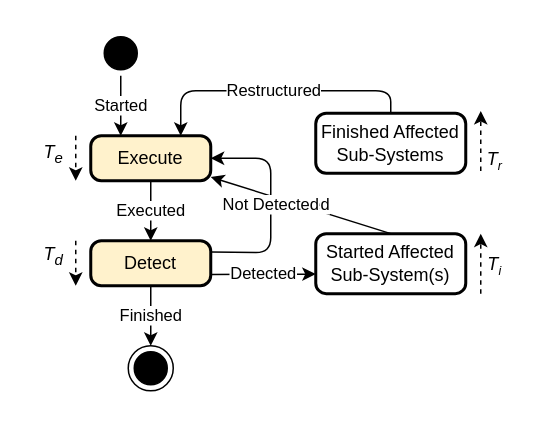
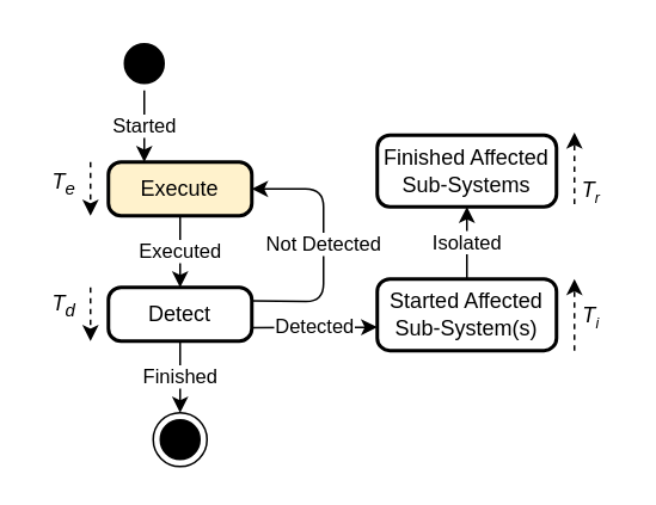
  <mxCell id="0" />
  <mxCell id="1" parent="0" />
- <mxCell id="2" value="Detect" style="rounded=1;whiteSpace=wrap;html=1;absoluteArcSize=1;arcSize=14;strokeWidth=2;fillColor=#fff2cc;" parent="1" vertex="1"><mxGeometry x="60" y="160" width="80" height="30" as="geometry" /></mxCell>
+ <mxCell id="2" value="Detect" style="rounded=1;whiteSpace=wrap;html=1;absoluteArcSize=1;arcSize=14;strokeWidth=2;" parent="1" vertex="1"><mxGeometry x="60" y="160" width="80" height="30" as="geometry" /></mxCell>
  <mxCell id="3" value="Started Affected&lt;br&gt;Sub-System(s)" style="rounded=1;whiteSpace=wrap;html=1;absoluteArcSize=1;arcSize=14;strokeWidth=2;" parent="1" vertex="1"><mxGeometry x="210" y="155.25" width="100" height="40" as="geometry" /></mxCell>
  <mxCell id="4" value="&lt;i&gt;T&lt;sub&gt;d&lt;/sub&gt;&lt;/i&gt;" style="text;html=1;align=center;verticalAlign=middle;resizable=0;points=[];autosize=1;" parent="1" vertex="1"><mxGeometry x="20" y="160" width="30" height="20" as="geometry" /></mxCell>
  <mxCell id="5" value="" style="endArrow=classic;html=1;dashed=1;" parent="1" edge="1"><mxGeometry width="50" height="50" relative="1" as="geometry"><mxPoint x="50" y="160" as="sourcePoint" /><mxPoint x="50" y="190" as="targetPoint" /></mxGeometry></mxCell>
  <mxCell id="6" value="Executed" style="endArrow=classic;html=1;exitX=0.5;exitY=1;exitDx=0;exitDy=0;entryX=0.5;entryY=0;entryDx=0;entryDy=0;" parent="1" source="7" target="2" edge="1"><mxGeometry width="50" height="50" relative="1" as="geometry"><mxPoint x="100" y="120" as="sourcePoint" /><mxPoint x="140" y="140" as="targetPoint" /></mxGeometry></mxCell>
  <mxCell id="7" value="Execute" style="rounded=1;whiteSpace=wrap;html=1;absoluteArcSize=1;arcSize=14;strokeWidth=2;fillColor=#fff2cc;" parent="1" vertex="1"><mxGeometry x="60" y="90" width="80" height="30" as="geometry" /></mxCell>
- <mxCell id="8" value="Restructured" style="endArrow=classic;html=1;entryX=0.75;entryY=0;entryDx=0;entryDy=0;exitX=0.5;exitY=0;exitDx=0;exitDy=0;" parent="1" source="11" target="7" edge="1"><mxGeometry width="50" height="50" relative="1" as="geometry"><mxPoint x="210" y="90" as="sourcePoint" /><mxPoint x="330" y="120" as="targetPoint" /><Array as="points"><mxPoint x="260" y="60" /><mxPoint x="120" y="60" /></Array></mxGeometry></mxCell>
  <mxCell id="9" value="" style="endArrow=classic;html=1;dashed=1;" parent="1" edge="1"><mxGeometry width="50" height="50" relative="1" as="geometry"><mxPoint x="50" y="90" as="sourcePoint" /><mxPoint x="50" y="120" as="targetPoint" /></mxGeometry></mxCell>
  <mxCell id="10" value="&lt;i&gt;T&lt;sub&gt;e&lt;/sub&gt;&lt;/i&gt;" style="text;html=1;align=center;verticalAlign=middle;resizable=0;points=[];autosize=1;" parent="1" vertex="1"><mxGeometry x="20" y="92" width="30" height="20" as="geometry" /></mxCell>
  <mxCell id="11" value="Finished Affected&lt;br&gt;Sub-Systems" style="rounded=1;whiteSpace=wrap;html=1;absoluteArcSize=1;arcSize=14;strokeWidth=2;" parent="1" vertex="1"><mxGeometry x="210" y="75" width="100" height="40" as="geometry" /></mxCell>
- <mxCell id="12" value="Isolated" style="endArrow=classic;html=1;exitX=0.5;exitY=0;exitDx=0;exitDy=0;" parent="1" source="3" target="7" edge="1"><mxGeometry width="50" height="50" relative="1" as="geometry"><mxPoint x="160" y="160" as="sourcePoint" /><mxPoint x="210" y="110" as="targetPoint" /></mxGeometry></mxCell>
+ <mxCell id="12" value="Isolated" style="endArrow=classic;html=1;exitX=0.5;exitY=0;exitDx=0;exitDy=0;entryX=0.5;entryY=1;entryDx=0;entryDy=0;" parent="1" source="3" target="11" edge="1"><mxGeometry width="50" height="50" relative="1" as="geometry"><mxPoint x="160" y="160" as="sourcePoint" /><mxPoint x="210" y="110" as="targetPoint" /></mxGeometry></mxCell>
  <mxCell id="13" value="&lt;i&gt;T&lt;font size=&quot;1&quot;&gt;&lt;sub&gt;i&lt;/sub&gt;&lt;br&gt;&lt;/font&gt;&lt;/i&gt;" style="text;html=1;align=center;verticalAlign=middle;resizable=0;points=[];autosize=1;" parent="1" vertex="1"><mxGeometry x="319" y="165.75" width="20" height="20" as="geometry" /></mxCell>
  <mxCell id="14" value="" style="endArrow=classic;html=1;dashed=1;" parent="1" edge="1"><mxGeometry width="50" height="50" relative="1" as="geometry"><mxPoint x="320" y="195.25" as="sourcePoint" /><mxPoint x="320" y="155.25" as="targetPoint" /></mxGeometry></mxCell>
  <mxCell id="15" value="&lt;i&gt;T&lt;font size=&quot;1&quot;&gt;&lt;sub&gt;r&lt;/sub&gt;&lt;br&gt;&lt;/font&gt;&lt;/i&gt;" style="text;html=1;align=center;verticalAlign=middle;resizable=0;points=[];autosize=1;" parent="1" vertex="1"><mxGeometry x="314" y="95.5" width="30" height="20" as="geometry" /></mxCell>
  <mxCell id="16" value="" style="endArrow=classic;html=1;dashed=1;" parent="1" edge="1"><mxGeometry width="50" height="50" relative="1" as="geometry"><mxPoint x="320" y="113.5" as="sourcePoint" /><mxPoint x="320" y="73.5" as="targetPoint" /></mxGeometry></mxCell>
  <mxCell id="17" value="Detected" style="endArrow=classic;html=1;exitX=1;exitY=0.75;exitDx=0;exitDy=0;entryX=0;entryY=0.5;entryDx=0;entryDy=0;" parent="1" source="2" edge="1"><mxGeometry width="50" height="50" relative="1" as="geometry"><mxPoint x="140" y="182" as="sourcePoint" /><mxPoint x="210" y="182.25" as="targetPoint" /></mxGeometry></mxCell>
  <mxCell id="18" value="" style="ellipse;html=1;shape=endState;fillColor=#000000;strokeColor=#000000;" parent="1" vertex="1"><mxGeometry x="85" y="230" width="30" height="30" as="geometry" /></mxCell>
  <mxCell id="19" value="Finished" style="endArrow=classic;html=1;exitX=0.5;exitY=1;exitDx=0;exitDy=0;" parent="1" source="2" target="18" edge="1"><mxGeometry width="50" height="50" relative="1" as="geometry"><mxPoint x="110" y="230" as="sourcePoint" /><mxPoint x="110" y="340" as="targetPoint" /></mxGeometry></mxCell>
  <mxCell id="20" value="" style="ellipse;html=1;shape=startState;fillColor=#000000;strokeColor=#000000;" parent="1" vertex="1"><mxGeometry x="65" y="20" width="30" height="30" as="geometry" /></mxCell>
  <mxCell id="21" value="Started" style="endArrow=classic;html=1;entryX=0.25;entryY=0;entryDx=0;entryDy=0;exitX=0.5;exitY=1;exitDx=0;exitDy=0;" parent="1" source="20" target="7" edge="1"><mxGeometry width="50" height="50" relative="1" as="geometry"><mxPoint x="100" y="40" as="sourcePoint" /><mxPoint x="5" y="40" as="targetPoint" /></mxGeometry></mxCell>
  <mxCell id="22" value="Not Detected" style="endArrow=classic;html=1;exitX=1;exitY=0.25;exitDx=0;exitDy=0;entryX=1;entryY=0.5;entryDx=0;entryDy=0;" edge="1" parent="1" source="2" target="7"><mxGeometry width="50" height="50" relative="1" as="geometry"><mxPoint x="140" y="130" as="sourcePoint" /><mxPoint x="190" y="130" as="targetPoint" /><Array as="points"><mxPoint x="180" y="168" /><mxPoint x="180" y="105" /></Array></mxGeometry></mxCell>
